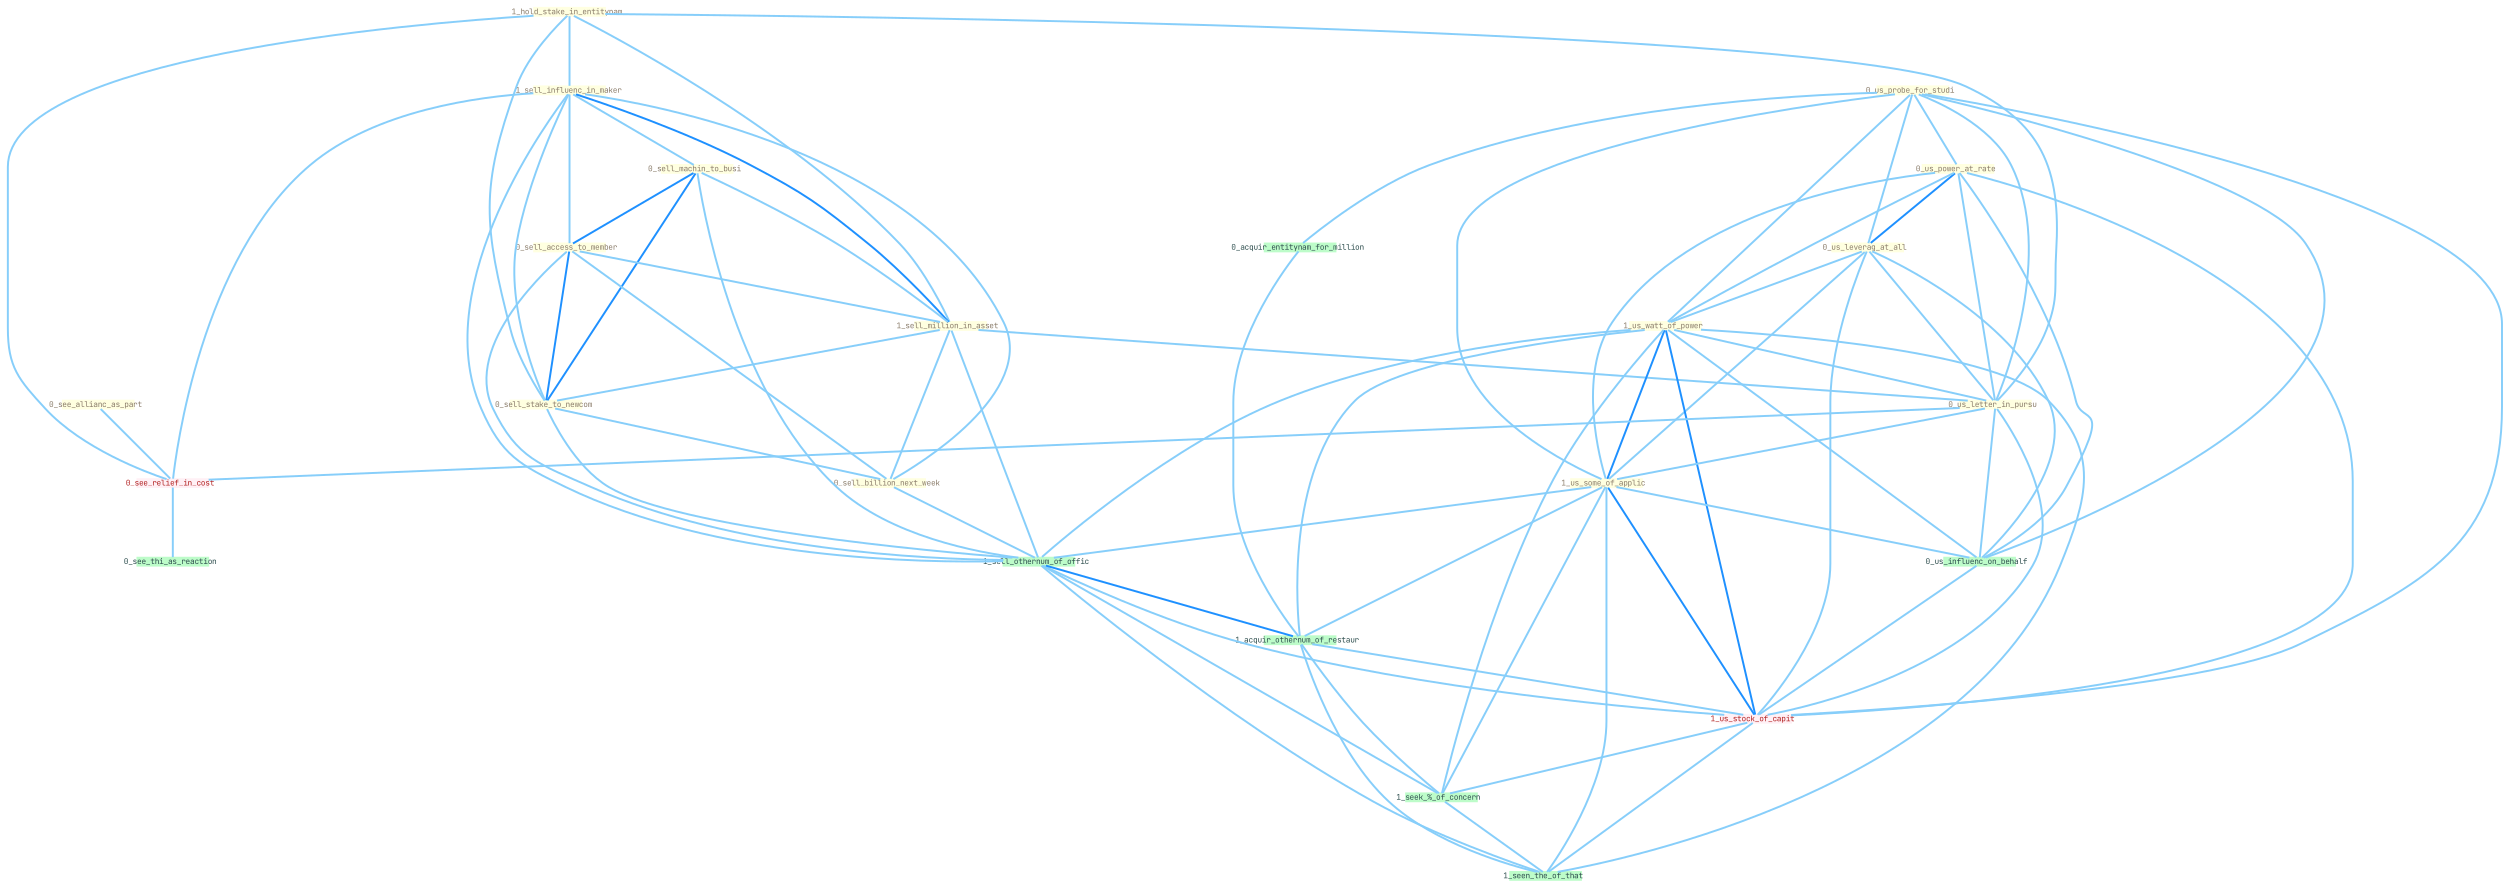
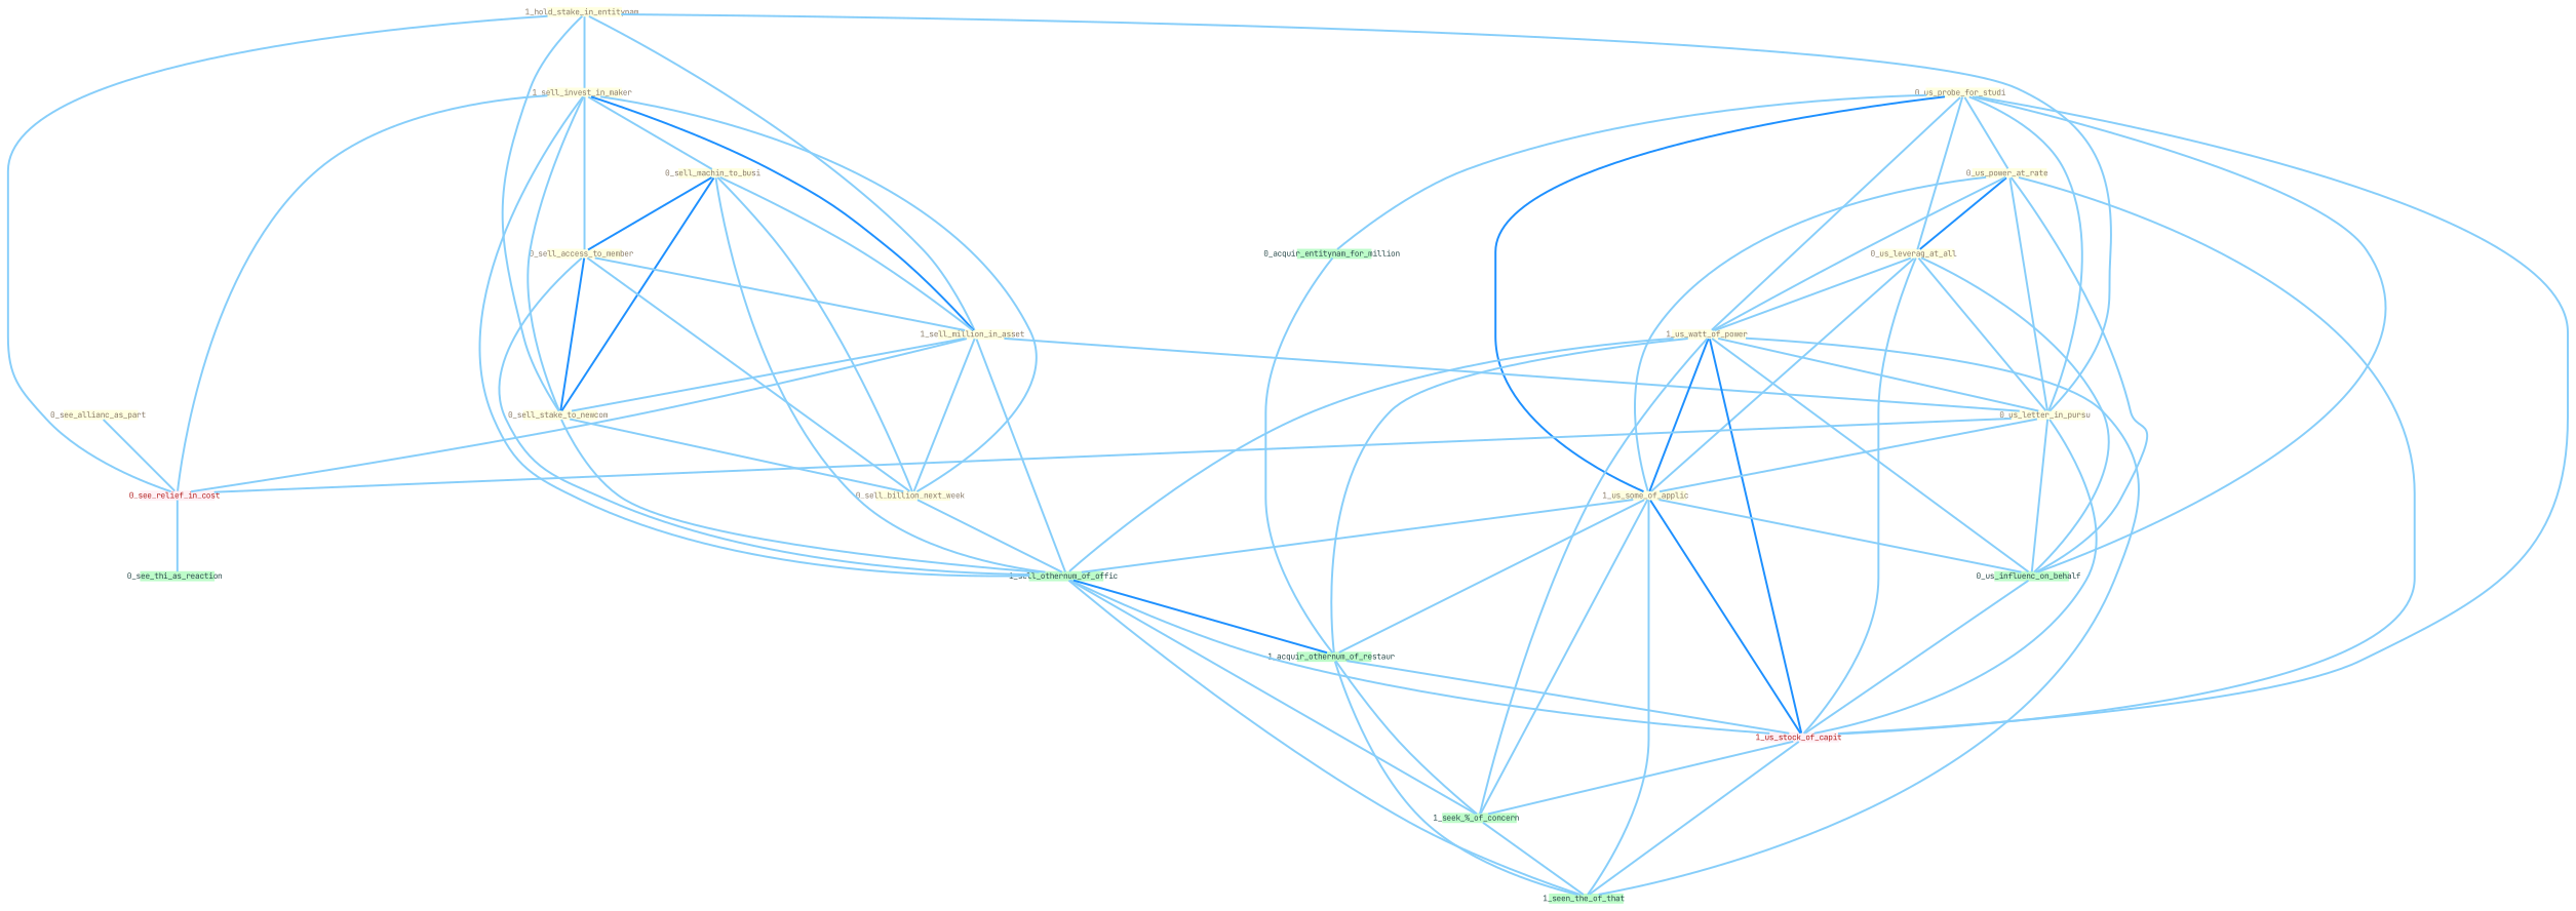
  graph {
    fontname="JetBrains Mono"
    node [color="#ffffe0" fixedsize=true fontcolor="#8b7d6b" fontname="JetBrains Mono" fontsize=4 shape=polygon style=filled]
    edge [color="#87cefa" fontname="JetBrains Mono" w=1]
    "1_hold_stake_in_entitynam " [height=.06 width=.5]
    "0_us_probe_for_studi " [height=.06 width=.5]
-   "1_sell_invest_in_maker " [height=.06 width=.5 label="1_sell_influenc_in_maker"]
+   "1_sell_invest_in_maker " [height=.06 width=.5]
    "0_sell_machin_to_busi " [height=.06 width=.5]
    "0_sell_access_to_member " [height=.06 width=.5]
    "1_sell_million_in_asset " [height=.06 width=.5]
    "0_us_power_at_rate " [height=.06 width=.5]
    "0_sell_stake_to_newcom " [height=.06 width=.5]
    "0_us_leverag_at_all " [height=.06 width=.5]
    "1_us_watt_of_power " [height=.06 width=.5]
    "0_see_allianc_as_part " [height=.06 width=.5]
    "0_us_letter_in_pursu " [height=.06 width=.5]
    "1_us_some_of_applic " [height=.06 width=.5]
    "0_sell_billion_next_week " [height=.06 width=.5]
    "0_see_relief_in_cost " [color="#fff0f5" fontcolor="#b22222" height=.06 width=.5]
    "1_us_stock_of_capit " [color="#fff0f5" fontcolor="#b22222" height=.06 width=.5]
    "0_acquir_entitynam_for_million " [color="#BDFCC9" fontcolor="#2f4f4f" height=.06 width=.5]
    "0_us_influenc_on_behalf " [color="#BDFCC9" fontcolor="#2f4f4f" height=.06 width=.5]
    "1_sell_othernum_of_offic " [color="#BDFCC9" fontcolor="#2f4f4f" height=.06 width=.5]
    "1_acquir_othernum_of_restaur " [color="#BDFCC9" fontcolor="#2f4f4f" height=.06 width=.5]
    "1_seek_%_of_concern " [color="#BDFCC9" fontcolor="#2f4f4f" height=.06 width=.5]
    "1_seen_the_of_that " [color="#BDFCC9" fontcolor="#2f4f4f" height=.06 width=.5]
    "0_see_thi_as_reaction " [color="#BDFCC9" fontcolor="#2f4f4f" height=.06 width=.5]
    subgraph sub_1 {
      "1_hold_stake_in_entitynam "
      "0_us_probe_for_studi "
      "1_sell_invest_in_maker "
      "0_sell_machin_to_busi "
      "0_sell_access_to_member "
      "1_sell_million_in_asset "
      "0_us_power_at_rate "
      "0_sell_stake_to_newcom "
      "0_us_leverag_at_all "
      "1_us_watt_of_power "
      "0_see_allianc_as_part "
      "0_us_letter_in_pursu "
      "1_us_some_of_applic "
      "0_sell_billion_next_week "
    }
    subgraph sub_2 {
      "0_see_relief_in_cost "
      "1_us_stock_of_capit "
    }
    "1_hold_stake_in_entitynam " -- "1_sell_invest_in_maker "
    "1_hold_stake_in_entitynam " -- "1_sell_million_in_asset "
    "1_hold_stake_in_entitynam " -- "0_sell_stake_to_newcom "
    "1_hold_stake_in_entitynam " -- "0_us_letter_in_pursu "
    "1_hold_stake_in_entitynam " -- "0_see_relief_in_cost "
    "0_us_probe_for_studi " -- "0_us_power_at_rate "
    "0_us_probe_for_studi " -- "0_us_leverag_at_all "
    "0_us_probe_for_studi " -- "1_us_watt_of_power "
    "0_us_probe_for_studi " -- "0_us_letter_in_pursu "
-   "0_us_probe_for_studi " -- "1_us_some_of_applic "
+   "0_us_probe_for_studi " -- "1_us_some_of_applic " [color="#1e90ff"]
    "0_us_probe_for_studi " -- "1_us_stock_of_capit "
    "0_us_probe_for_studi " -- "0_acquir_entitynam_for_million "
    "0_us_probe_for_studi " -- "0_us_influenc_on_behalf "
    "1_sell_invest_in_maker " -- "0_sell_machin_to_busi "
    "1_sell_invest_in_maker " -- "0_sell_access_to_member "
    "1_sell_invest_in_maker " -- "1_sell_million_in_asset " [color="#1e90ff" w=2]
    "1_sell_invest_in_maker " -- "0_sell_stake_to_newcom "
    "1_sell_invest_in_maker " -- "0_sell_billion_next_week "
    "1_sell_invest_in_maker " -- "0_see_relief_in_cost "
    "1_sell_invest_in_maker " -- "1_sell_othernum_of_offic "
    "0_sell_machin_to_busi " -- "0_sell_access_to_member " [color="#1e90ff" w=2]
    "0_sell_machin_to_busi " -- "1_sell_million_in_asset "
    "0_sell_machin_to_busi " -- "0_sell_stake_to_newcom " [color="#1e90ff" w=2]
+   "0_sell_machin_to_busi " -- "0_sell_billion_next_week "
    "0_sell_machin_to_busi " -- "1_sell_othernum_of_offic "
    "0_sell_access_to_member " -- "1_sell_million_in_asset "
    "0_sell_access_to_member " -- "0_sell_stake_to_newcom " [color="#1e90ff" w=2]
    "0_sell_access_to_member " -- "0_sell_billion_next_week "
    "0_sell_access_to_member " -- "1_sell_othernum_of_offic "
    "1_sell_million_in_asset " -- "0_sell_stake_to_newcom "
    "1_sell_million_in_asset " -- "0_us_letter_in_pursu "
    "1_sell_million_in_asset " -- "0_sell_billion_next_week "
+   "1_sell_million_in_asset " -- "0_see_relief_in_cost "
    "1_sell_million_in_asset " -- "1_sell_othernum_of_offic "
    "0_us_power_at_rate " -- "0_us_leverag_at_all " [color="#1e90ff" w=2]
    "0_us_power_at_rate " -- "1_us_watt_of_power "
    "0_us_power_at_rate " -- "0_us_letter_in_pursu "
    "0_us_power_at_rate " -- "1_us_some_of_applic "
    "0_us_power_at_rate " -- "1_us_stock_of_capit "
    "0_us_power_at_rate " -- "0_us_influenc_on_behalf "
    "0_sell_stake_to_newcom " -- "0_sell_billion_next_week "
    "0_sell_stake_to_newcom " -- "1_sell_othernum_of_offic "
    "0_us_leverag_at_all " -- "1_us_watt_of_power "
    "0_us_leverag_at_all " -- "0_us_letter_in_pursu "
    "0_us_leverag_at_all " -- "1_us_some_of_applic "
    "0_us_leverag_at_all " -- "1_us_stock_of_capit "
    "0_us_leverag_at_all " -- "0_us_influenc_on_behalf "
    "1_us_watt_of_power " -- "0_us_letter_in_pursu "
    "1_us_watt_of_power " -- "1_us_some_of_applic " [color="#1e90ff" w=2]
    "1_us_watt_of_power " -- "1_us_stock_of_capit " [color="#1e90ff" w=2]
    "1_us_watt_of_power " -- "0_us_influenc_on_behalf "
    "1_us_watt_of_power " -- "1_sell_othernum_of_offic "
    "1_us_watt_of_power " -- "1_acquir_othernum_of_restaur "
    "1_us_watt_of_power " -- "1_seek_%_of_concern "
    "1_us_watt_of_power " -- "1_seen_the_of_that "
    "0_see_allianc_as_part " -- "0_see_relief_in_cost "
    "0_us_letter_in_pursu " -- "1_us_some_of_applic "
    "0_us_letter_in_pursu " -- "0_see_relief_in_cost "
    "0_us_letter_in_pursu " -- "1_us_stock_of_capit "
    "0_us_letter_in_pursu " -- "0_us_influenc_on_behalf "
    "1_us_some_of_applic " -- "1_us_stock_of_capit " [color="#1e90ff" w=2]
    "1_us_some_of_applic " -- "0_us_influenc_on_behalf "
    "1_us_some_of_applic " -- "1_sell_othernum_of_offic "
    "1_us_some_of_applic " -- "1_acquir_othernum_of_restaur "
    "1_us_some_of_applic " -- "1_seek_%_of_concern "
    "1_us_some_of_applic " -- "1_seen_the_of_that "
    "0_sell_billion_next_week " -- "1_sell_othernum_of_offic "
    "0_see_relief_in_cost " -- "0_see_thi_as_reaction "
    "1_us_stock_of_capit " -- "1_seek_%_of_concern "
    "1_us_stock_of_capit " -- "1_seen_the_of_that "
    "0_acquir_entitynam_for_million " -- "1_acquir_othernum_of_restaur "
    "0_us_influenc_on_behalf " -- "1_us_stock_of_capit "
    "1_sell_othernum_of_offic " -- "1_us_stock_of_capit "
    "1_sell_othernum_of_offic " -- "1_acquir_othernum_of_restaur " [color="#1e90ff" w=2]
    "1_sell_othernum_of_offic " -- "1_seek_%_of_concern "
    "1_sell_othernum_of_offic " -- "1_seen_the_of_that "
    "1_acquir_othernum_of_restaur " -- "1_us_stock_of_capit "
    "1_acquir_othernum_of_restaur " -- "1_seek_%_of_concern "
    "1_acquir_othernum_of_restaur " -- "1_seen_the_of_that "
    "1_seek_%_of_concern " -- "1_seen_the_of_that "
  }
